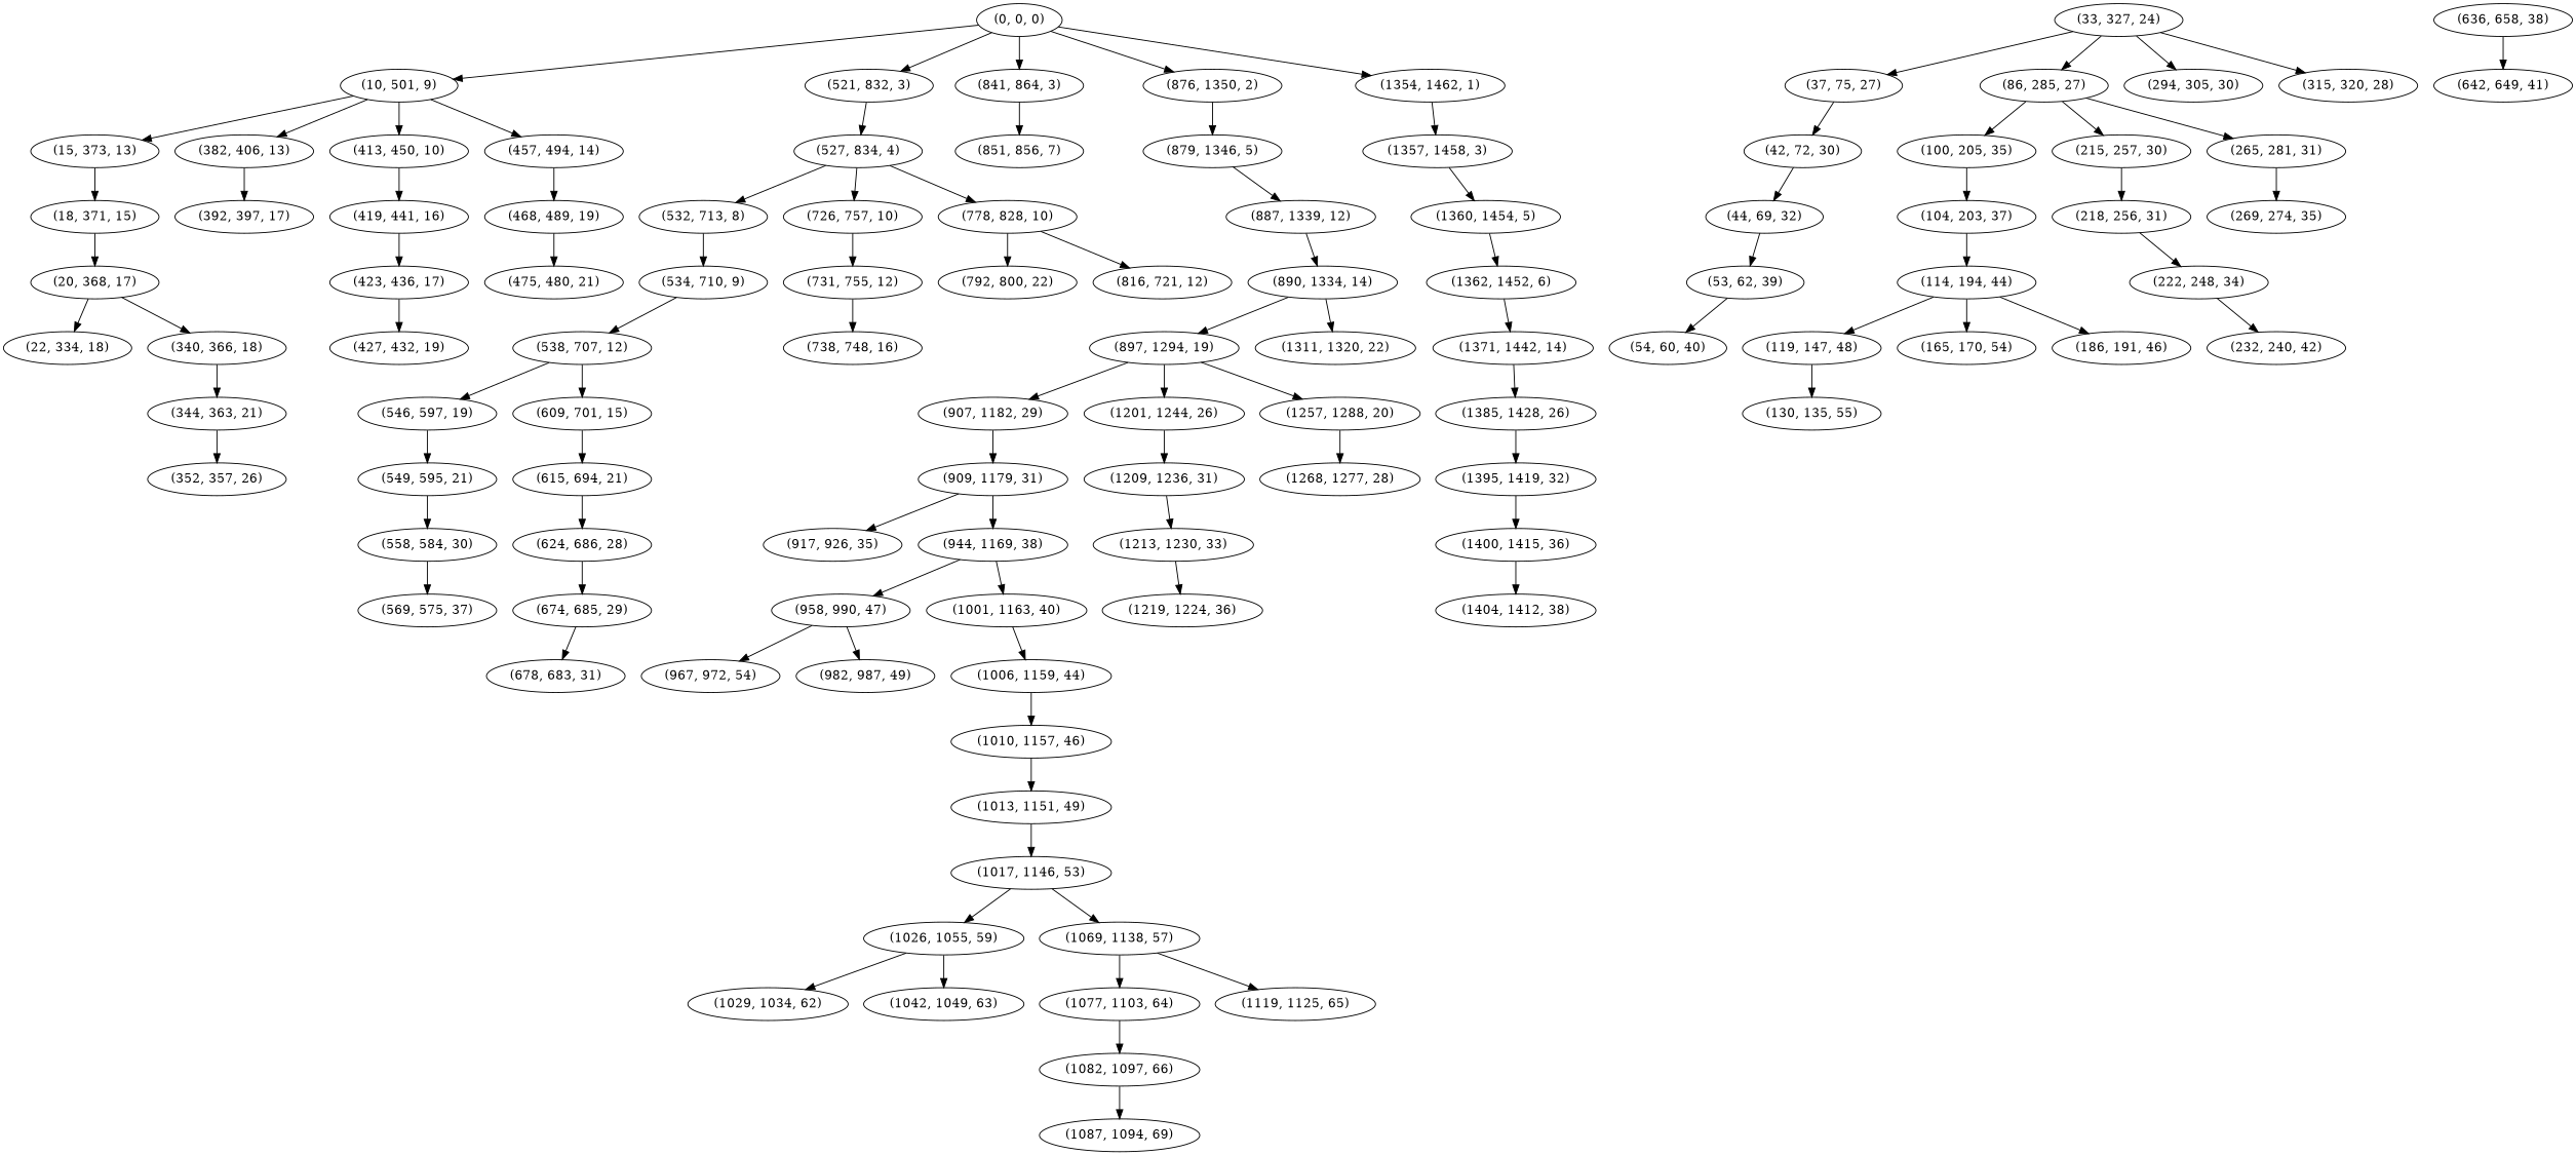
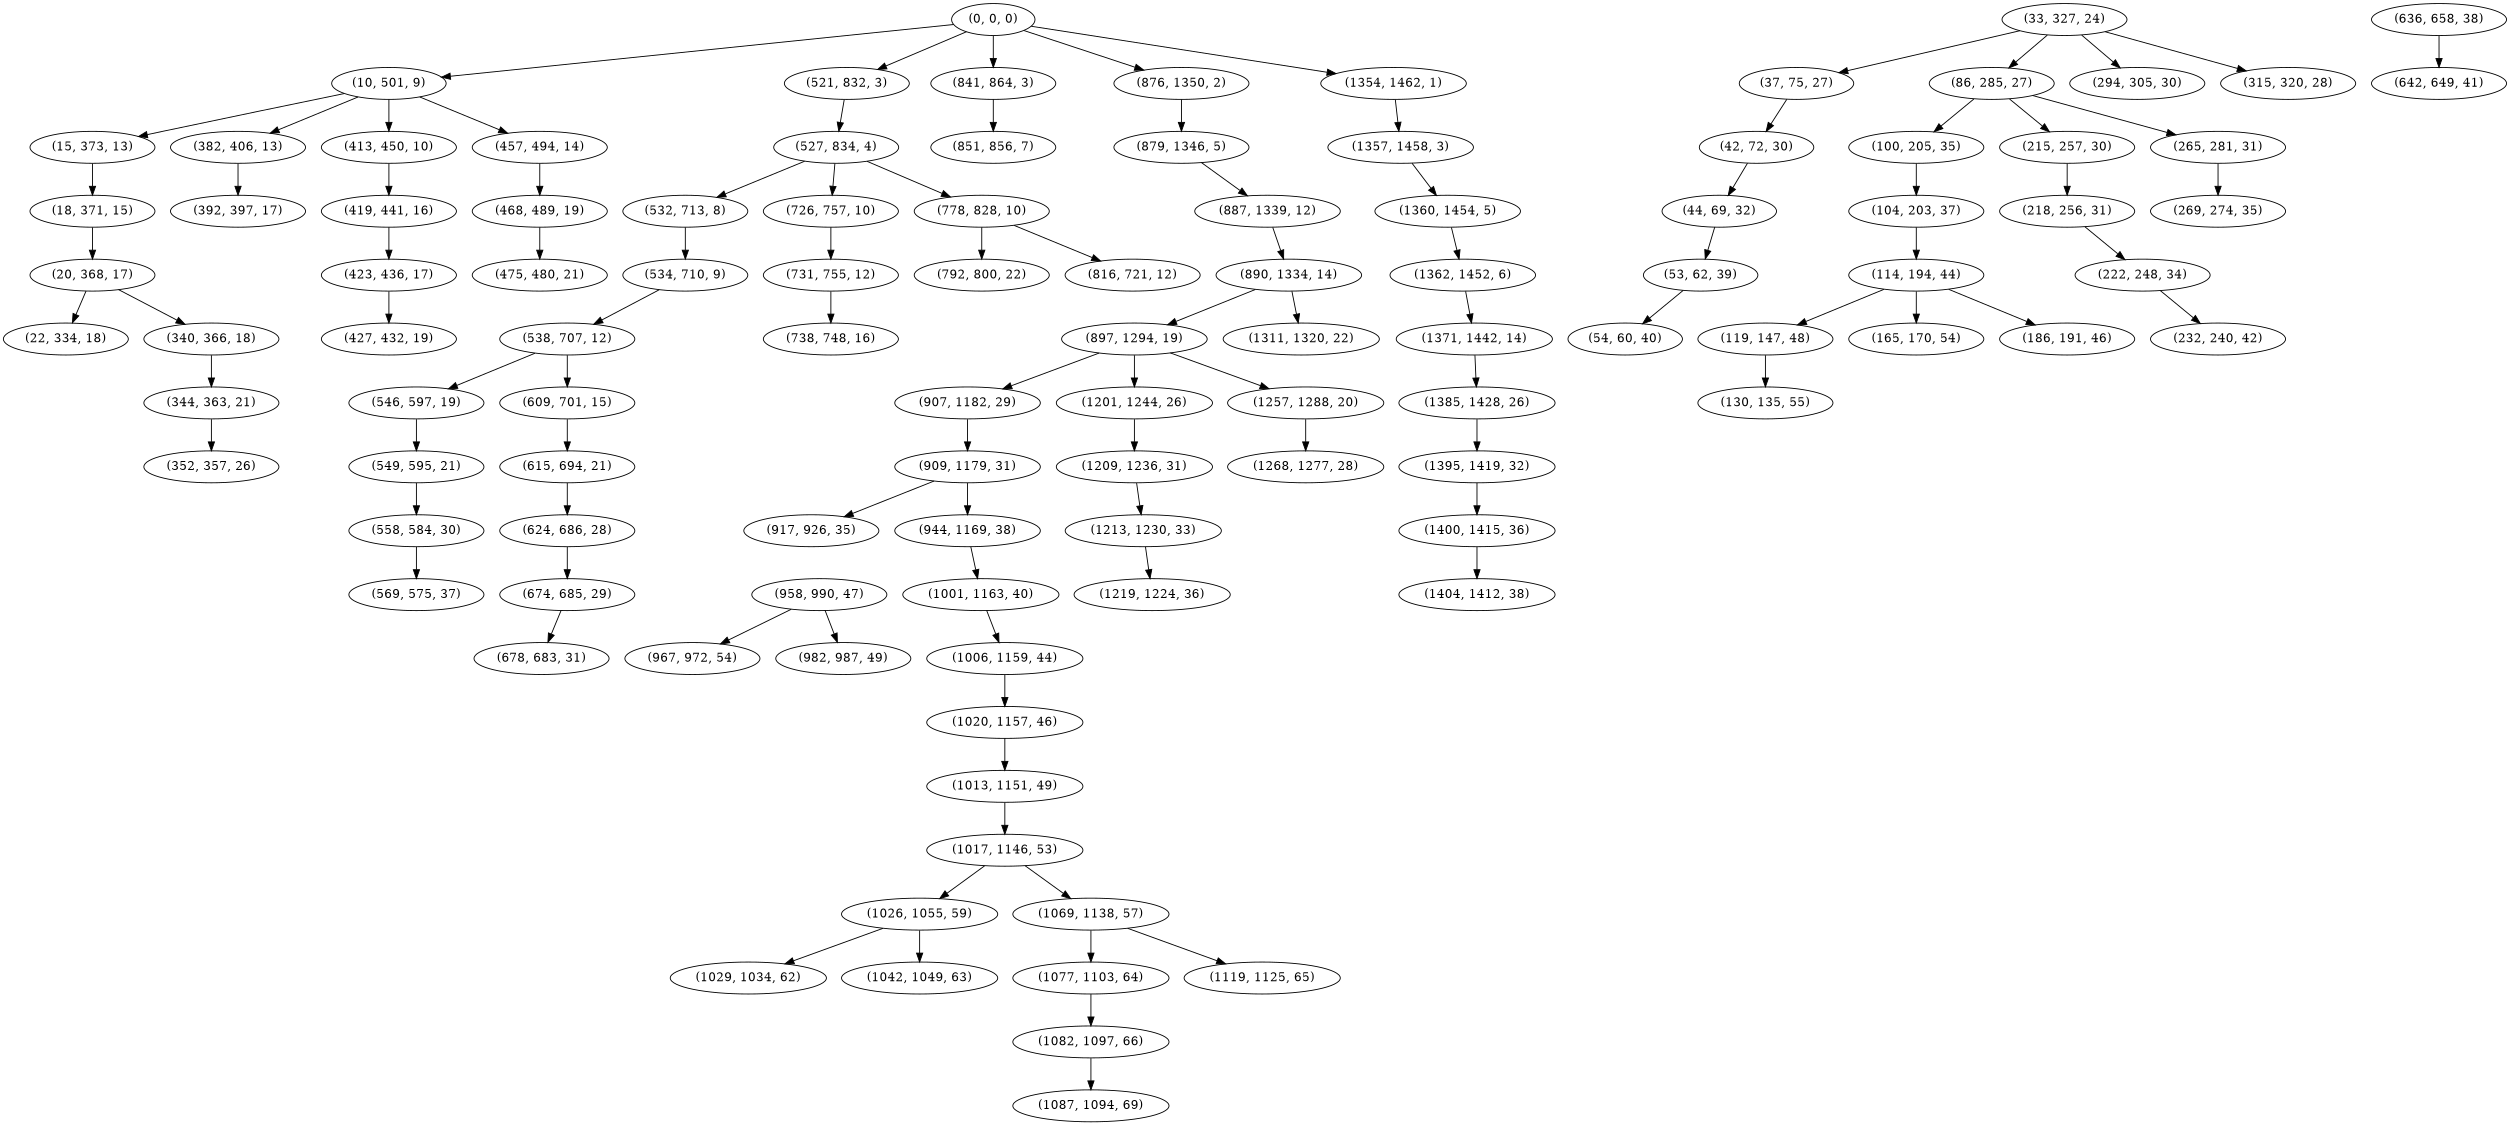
  digraph {
    "(0, 0, 0)"
    "(10, 501, 9)"
    n3 [label="(521, 832, 3)"]
    "(841, 864, 3)"
    "(876, 1350, 2)"
    "(1354, 1462, 1)"
    "(15, 373, 13)"
    "(382, 406, 13)"
    "(413, 450, 10)"
    "(457, 494, 14)"
    "(527, 834, 4)"
    "(851, 856, 7)"
    "(879, 1346, 5)"
    "(1357, 1458, 3)"
    "(18, 371, 15)"
    "(392, 397, 17)"
    "(419, 441, 16)"
    "(468, 489, 19)"
    "(20, 368, 17)"
    "(22, 334, 18)"
    "(340, 366, 18)"
    "(344, 363, 21)"
    "(33, 327, 24)"
    "(37, 75, 27)"
    "(86, 285, 27)"
    "(294, 305, 30)"
    "(315, 320, 28)"
    "(42, 72, 30)"
    "(100, 205, 35)"
    "(215, 257, 30)"
    "(265, 281, 31)"
    "(44, 69, 32)"
    "(53, 62, 39)"
    "(54, 60, 40)"
    "(104, 203, 37)"
    "(218, 256, 31)"
    "(269, 274, 35)"
    "(114, 194, 44)"
    "(119, 147, 48)"
    "(165, 170, 54)"
    "(186, 191, 46)"
    "(130, 135, 55)"
    "(222, 248, 34)"
    "(232, 240, 42)"
    "(352, 357, 26)"
    "(423, 436, 17)"
    "(427, 432, 19)"
    "(475, 480, 21)"
    "(532, 713, 8)"
    "(726, 757, 10)"
    "(778, 828, 10)"
    "(534, 710, 9)"
    "(731, 755, 12)"
    "(792, 800, 22)"
    n55 [label="(816, 721, 12)"]
    "(538, 707, 12)"
    "(546, 597, 19)"
    "(609, 701, 15)"
    "(549, 595, 21)"
    "(615, 694, 21)"
    "(558, 584, 30)"
    "(569, 575, 37)"
    "(624, 686, 28)"
    "(674, 685, 29)"
    "(678, 683, 31)"
    "(636, 658, 38)"
    "(642, 649, 41)"
    "(738, 748, 16)"
    "(887, 1339, 12)"
    "(890, 1334, 14)"
    "(897, 1294, 19)"
    "(1311, 1320, 22)"
    "(907, 1182, 29)"
    "(1201, 1244, 26)"
    "(1257, 1288, 20)"
    "(909, 1179, 31)"
    "(1209, 1236, 31)"
    "(1268, 1277, 28)"
    "(917, 926, 35)"
    "(944, 1169, 38)"
    "(958, 990, 47)"
    "(1001, 1163, 40)"
    "(967, 972, 54)"
    "(982, 987, 49)"
    "(1006, 1159, 44)"
-   "(1010, 1157, 46)"
+   "(1010, 1157, 46)" [label="(1020, 1157, 46)"]
    "(1013, 1151, 49)"
    "(1017, 1146, 53)"
    "(1026, 1055, 59)"
    "(1069, 1138, 57)"
    "(1029, 1034, 62)"
    "(1042, 1049, 63)"
    "(1077, 1103, 64)"
    "(1119, 1125, 65)"
    "(1082, 1097, 66)"
    "(1087, 1094, 69)"
    "(1213, 1230, 33)"
    "(1219, 1224, 36)"
    "(1360, 1454, 5)"
    "(1362, 1452, 6)"
    "(1371, 1442, 14)"
    "(1385, 1428, 26)"
    "(1395, 1419, 32)"
    "(1400, 1415, 36)"
    "(1404, 1412, 38)"
    "(0, 0, 0)" -> "(10, 501, 9)"
    "(0, 0, 0)" -> n3
    "(0, 0, 0)" -> "(841, 864, 3)"
    "(0, 0, 0)" -> "(876, 1350, 2)"
    "(0, 0, 0)" -> "(1354, 1462, 1)"
    "(10, 501, 9)" -> "(15, 373, 13)"
    "(10, 501, 9)" -> "(382, 406, 13)"
    "(10, 501, 9)" -> "(413, 450, 10)"
    "(10, 501, 9)" -> "(457, 494, 14)"
    n3 -> "(527, 834, 4)"
    "(841, 864, 3)" -> "(851, 856, 7)"
    "(876, 1350, 2)" -> "(879, 1346, 5)"
    "(1354, 1462, 1)" -> "(1357, 1458, 3)"
    "(15, 373, 13)" -> "(18, 371, 15)"
    "(382, 406, 13)" -> "(392, 397, 17)"
    "(413, 450, 10)" -> "(419, 441, 16)"
    "(457, 494, 14)" -> "(468, 489, 19)"
    "(527, 834, 4)" -> "(532, 713, 8)"
    "(527, 834, 4)" -> "(726, 757, 10)"
    "(527, 834, 4)" -> "(778, 828, 10)"
    "(879, 1346, 5)" -> "(887, 1339, 12)"
    "(1357, 1458, 3)" -> "(1360, 1454, 5)"
    "(18, 371, 15)" -> "(20, 368, 17)"
    "(419, 441, 16)" -> "(423, 436, 17)"
    "(468, 489, 19)" -> "(475, 480, 21)"
    "(20, 368, 17)" -> "(22, 334, 18)"
    "(20, 368, 17)" -> "(340, 366, 18)"
    "(340, 366, 18)" -> "(344, 363, 21)"
    "(344, 363, 21)" -> "(352, 357, 26)"
    "(33, 327, 24)" -> "(37, 75, 27)"
    "(33, 327, 24)" -> "(86, 285, 27)"
    "(33, 327, 24)" -> "(294, 305, 30)"
    "(33, 327, 24)" -> "(315, 320, 28)"
    "(37, 75, 27)" -> "(42, 72, 30)"
    "(86, 285, 27)" -> "(100, 205, 35)"
    "(86, 285, 27)" -> "(215, 257, 30)"
    "(86, 285, 27)" -> "(265, 281, 31)"
    "(42, 72, 30)" -> "(44, 69, 32)"
    "(100, 205, 35)" -> "(104, 203, 37)"
    "(215, 257, 30)" -> "(218, 256, 31)"
    "(265, 281, 31)" -> "(269, 274, 35)"
    "(44, 69, 32)" -> "(53, 62, 39)"
    "(53, 62, 39)" -> "(54, 60, 40)"
    "(104, 203, 37)" -> "(114, 194, 44)"
    "(218, 256, 31)" -> "(222, 248, 34)"
    "(114, 194, 44)" -> "(119, 147, 48)"
    "(114, 194, 44)" -> "(165, 170, 54)"
    "(114, 194, 44)" -> "(186, 191, 46)"
    "(119, 147, 48)" -> "(130, 135, 55)"
    "(222, 248, 34)" -> "(232, 240, 42)"
    "(423, 436, 17)" -> "(427, 432, 19)"
    "(532, 713, 8)" -> "(534, 710, 9)"
    "(726, 757, 10)" -> "(731, 755, 12)"
    "(778, 828, 10)" -> "(792, 800, 22)"
    "(778, 828, 10)" -> n55
    "(534, 710, 9)" -> "(538, 707, 12)"
    "(731, 755, 12)" -> "(738, 748, 16)"
    "(538, 707, 12)" -> "(546, 597, 19)"
    "(538, 707, 12)" -> "(609, 701, 15)"
    "(546, 597, 19)" -> "(549, 595, 21)"
    "(609, 701, 15)" -> "(615, 694, 21)"
    "(549, 595, 21)" -> "(558, 584, 30)"
    "(615, 694, 21)" -> "(624, 686, 28)"
    "(558, 584, 30)" -> "(569, 575, 37)"
    "(624, 686, 28)" -> "(674, 685, 29)"
    "(674, 685, 29)" -> "(678, 683, 31)"
    "(636, 658, 38)" -> "(642, 649, 41)"
    "(887, 1339, 12)" -> "(890, 1334, 14)"
    "(890, 1334, 14)" -> "(897, 1294, 19)"
    "(890, 1334, 14)" -> "(1311, 1320, 22)"
    "(897, 1294, 19)" -> "(907, 1182, 29)"
    "(897, 1294, 19)" -> "(1201, 1244, 26)"
    "(897, 1294, 19)" -> "(1257, 1288, 20)"
    "(907, 1182, 29)" -> "(909, 1179, 31)"
    "(1201, 1244, 26)" -> "(1209, 1236, 31)"
    "(1257, 1288, 20)" -> "(1268, 1277, 28)"
    "(909, 1179, 31)" -> "(917, 926, 35)"
    "(909, 1179, 31)" -> "(944, 1169, 38)"
    "(1209, 1236, 31)" -> "(1213, 1230, 33)"
-   "(944, 1169, 38)" -> "(958, 990, 47)"
    "(944, 1169, 38)" -> "(1001, 1163, 40)"
    "(958, 990, 47)" -> "(967, 972, 54)"
    "(958, 990, 47)" -> "(982, 987, 49)"
    "(1001, 1163, 40)" -> "(1006, 1159, 44)"
    "(1006, 1159, 44)" -> "(1010, 1157, 46)"
    "(1010, 1157, 46)" -> "(1013, 1151, 49)"
    "(1013, 1151, 49)" -> "(1017, 1146, 53)"
    "(1017, 1146, 53)" -> "(1026, 1055, 59)"
    "(1017, 1146, 53)" -> "(1069, 1138, 57)"
    "(1026, 1055, 59)" -> "(1029, 1034, 62)"
    "(1026, 1055, 59)" -> "(1042, 1049, 63)"
    "(1069, 1138, 57)" -> "(1077, 1103, 64)"
    "(1069, 1138, 57)" -> "(1119, 1125, 65)"
    "(1077, 1103, 64)" -> "(1082, 1097, 66)"
    "(1082, 1097, 66)" -> "(1087, 1094, 69)"
    "(1213, 1230, 33)" -> "(1219, 1224, 36)"
    "(1360, 1454, 5)" -> "(1362, 1452, 6)"
    "(1362, 1452, 6)" -> "(1371, 1442, 14)"
    "(1371, 1442, 14)" -> "(1385, 1428, 26)"
    "(1385, 1428, 26)" -> "(1395, 1419, 32)"
    "(1395, 1419, 32)" -> "(1400, 1415, 36)"
    "(1400, 1415, 36)" -> "(1404, 1412, 38)"
  }
